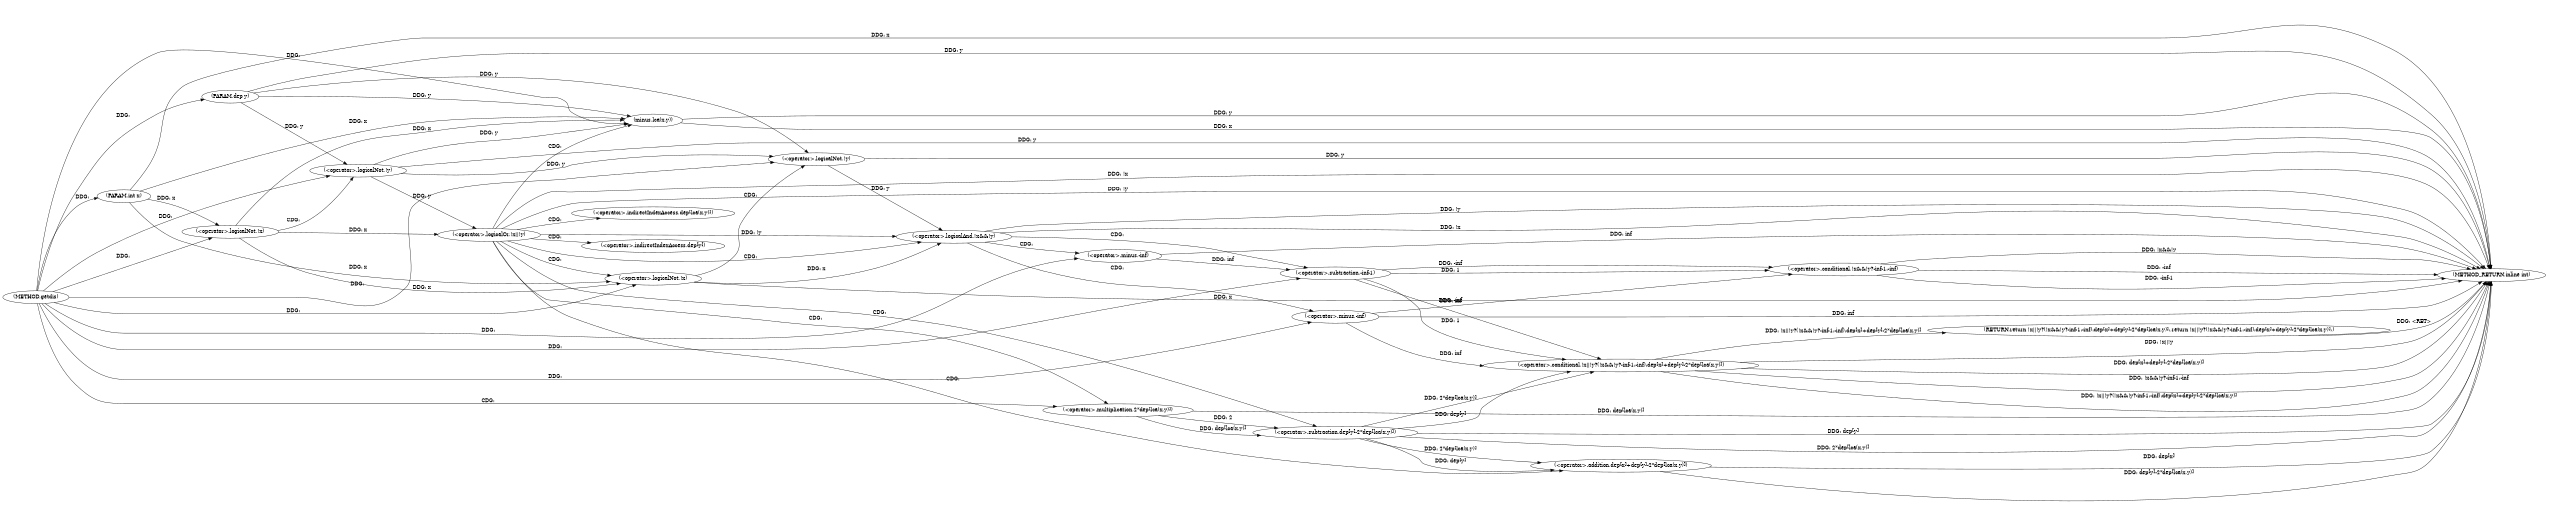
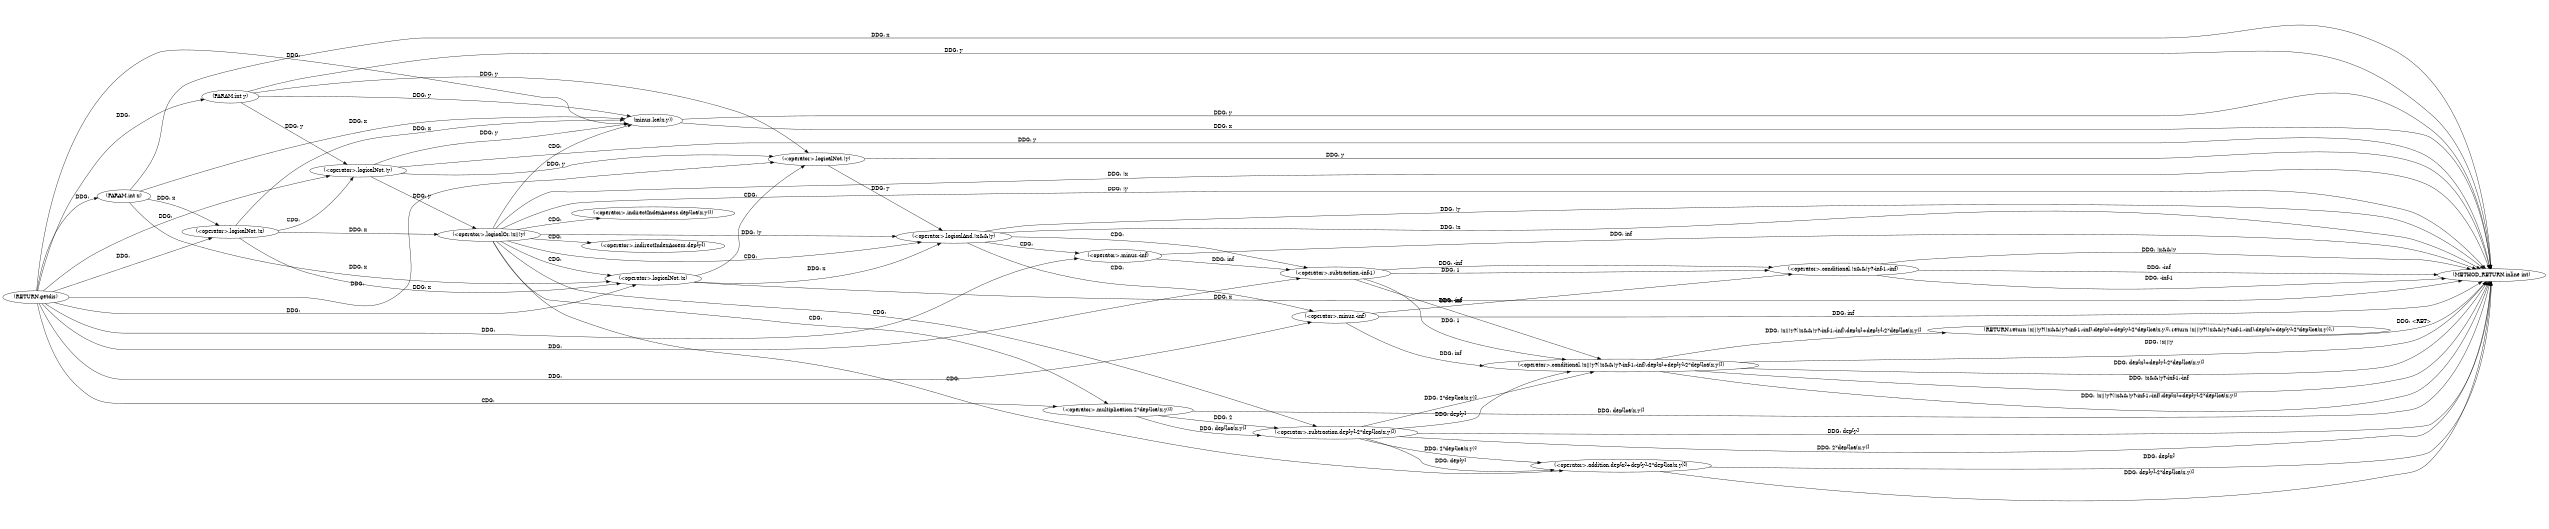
  digraph {
    fontname="DejaVu Serif"
    rankdir=LR
    node [fontname="DejaVu Serif"]
    edge [fontname="DejaVu Serif"]
-   n1 [label="(METHOD,getdis)"]
+   n1 [label="(RETURN,getdis)"]
    n2 [label="(PARAM,int x)"]
-   n3 [label="(PARAM,dep y)"]
+   n3 [label="(PARAM,int y)"]
    n4 [label="(<operator>.logicalNot,!x)"]
    n5 [label="(<operator>.logicalNot,!y)"]
    n6 [label="(<operator>.subtraction,-inf-1)"]
    n7 [label="(<operator>.minus,-inf)"]
    n8 [label="(<operator>.logicalNot,!x)"]
    n9 [label="(<operator>.logicalNot,!y)"]
    n10 [label="(<operator>.minus,-inf)"]
    n11 [label="(<operator>.multiplication,2*dep[lca(x,y)])"]
    n12 [label="(minus,lca(x,y))"]
    n13 [label="(METHOD_RETURN,inline int)"]
    n14 [label="(<operator>.logicalOr,!x||!y)"]
    n15 [label="(<operator>.conditional,!x||!y?(!x&&!y?-inf-1:-inf):dep[x]+dep[y]-2*dep[lca(x,y)])"]
    n16 [label="(<operator>.conditional,!x&&!y?-inf-1:-inf)"]
    n17 [label="(<operator>.logicalAnd,!x&&!y)"]
    n18 [label="(<operator>.subtraction,dep[y]-2*dep[lca(x,y)])"]
    n19 [label="(RETURN,return !x||!y?(!x&&!y?-inf-1:-inf):dep[x]+dep[y]-2*dep[lca(x,y)];,return !x||!y?(!x&&!y?-inf-1:-inf):dep[x]+dep[y]-2*dep[lca(x,y)];)"]
    n20 [label="(<operator>.addition,dep[x]+dep[y]-2*dep[lca(x,y)])"]
    n21 [label="(<operator>.indirectIndexAccess,dep[y])"]
    n22 [label="(<operator>.indirectIndexAccess,dep[lca(x,y)])"]
    n1 -> n2 [label="DDG: "]
    n1 -> n3 [label="DDG: "]
    n1 -> n4 [label="DDG: "]
    n1 -> n5 [label="DDG: "]
    n1 -> n6 [label="DDG: "]
    n1 -> n7 [label="DDG: "]
    n1 -> n8 [label="DDG: "]
    n1 -> n9 [label="DDG: "]
    n1 -> n10 [label="DDG: "]
    n1 -> n11 [label="CDG: "]
    n1 -> n12 [label="DDG: "]
    n2 -> n4 [label="DDG: x"]
    n2 -> n8 [label="DDG: x"]
    n2 -> n12 [label="DDG: x"]
    n2 -> n13 [label="DDG: x"]
    n3 -> n5 [label="DDG: y"]
    n3 -> n9 [label="DDG: y"]
    n3 -> n12 [label="DDG: y"]
    n3 -> n13 [label="DDG: y"]
    n4 -> n5 [label="CDG: "]
    n4 -> n8 [label="DDG: x"]
    n4 -> n12 [label="DDG: x"]
    n4 -> n14 [label="DDG: x"]
    n5 -> n9 [label="DDG: y"]
    n5 -> n12 [label="DDG: y"]
    n5 -> n13 [label="DDG: y"]
    n5 -> n14 [label="DDG: y"]
    n6 -> n15 [label="DDG: -inf"]
    n6 -> n15 [label="DDG: 1"]
    n6 -> n16 [label="DDG: 1"]
    n6 -> n16 [label="DDG: -inf"]
    n7 -> n13 [label="DDG: inf"]
    n7 -> n15 [label="DDG: inf"]
    n7 -> n16 [label="DDG: inf"]
    n8 -> n9 [label="CDG: "]
    n8 -> n13 [label="DDG: x"]
    n8 -> n17 [label="DDG: x"]
    n9 -> n13 [label="DDG: y"]
    n9 -> n17 [label="DDG: y"]
    n10 -> n6 [label="DDG: inf"]
    n10 -> n13 [label="DDG: inf"]
    n11 -> n13 [label="DDG: dep[lca(x,y)]"]
    n11 -> n18 [label="DDG: 2"]
    n11 -> n18 [label="DDG: dep[lca(x,y)]"]
    n12 -> n13 [label="DDG: x"]
    n12 -> n13 [label="DDG: y"]
    n14 -> n8 [label="CDG: "]
    n14 -> n11 [label="CDG: "]
    n14 -> n12 [label="CDG: "]
    n14 -> n13 [label="DDG: !x"]
    n14 -> n13 [label="DDG: !y"]
    n14 -> n17 [label="DDG: !y"]
    n14 -> n17 [label="CDG: "]
    n14 -> n18 [label="CDG: "]
    n14 -> n20 [label="CDG: "]
    n14 -> n21 [label="CDG: "]
    n14 -> n22 [label="CDG: "]
    n15 -> n13 [label="DDG: !x||!y"]
    n15 -> n13 [label="DDG: dep[x]+dep[y]-2*dep[lca(x,y)]"]
    n15 -> n13 [label="DDG: !x&&!y?-inf-1:-inf"]
    n15 -> n13 [label="DDG: !x||!y?(!x&&!y?-inf-1:-inf):dep[x]+dep[y]-2*dep[lca(x,y)]"]
    n15 -> n19 [label="DDG: !x||!y?(!x&&!y?-inf-1:-inf):dep[x]+dep[y]-2*dep[lca(x,y)]"]
    n16 -> n13 [label="DDG: !x&&!y"]
    n16 -> n13 [label="DDG: -inf"]
    n16 -> n13 [label="DDG: -inf-1"]
    n17 -> n6 [label="CDG: "]
    n17 -> n7 [label="CDG: "]
    n17 -> n10 [label="CDG: "]
    n17 -> n13 [label="DDG: !x"]
    n17 -> n13 [label="DDG: !y"]
    n18 -> n13 [label="DDG: dep[y]"]
    n18 -> n13 [label="DDG: 2*dep[lca(x,y)]"]
    n18 -> n15 [label="DDG: 2*dep[lca(x,y)]"]
    n18 -> n15 [label="DDG: dep[y]"]
    n18 -> n20 [label="DDG: 2*dep[lca(x,y)]"]
    n18 -> n20 [label="DDG: dep[y]"]
    n19 -> n13 [label="DDG: <RET>"]
    n20 -> n13 [label="DDG: dep[x]"]
    n20 -> n13 [label="DDG: dep[y]-2*dep[lca(x,y)]"]
  }
